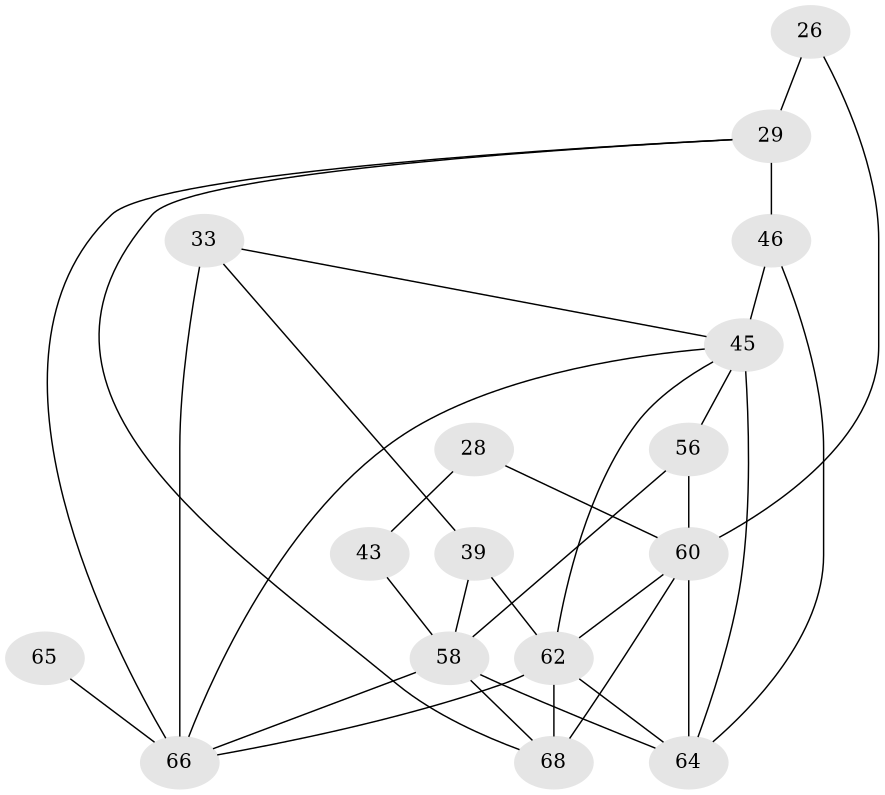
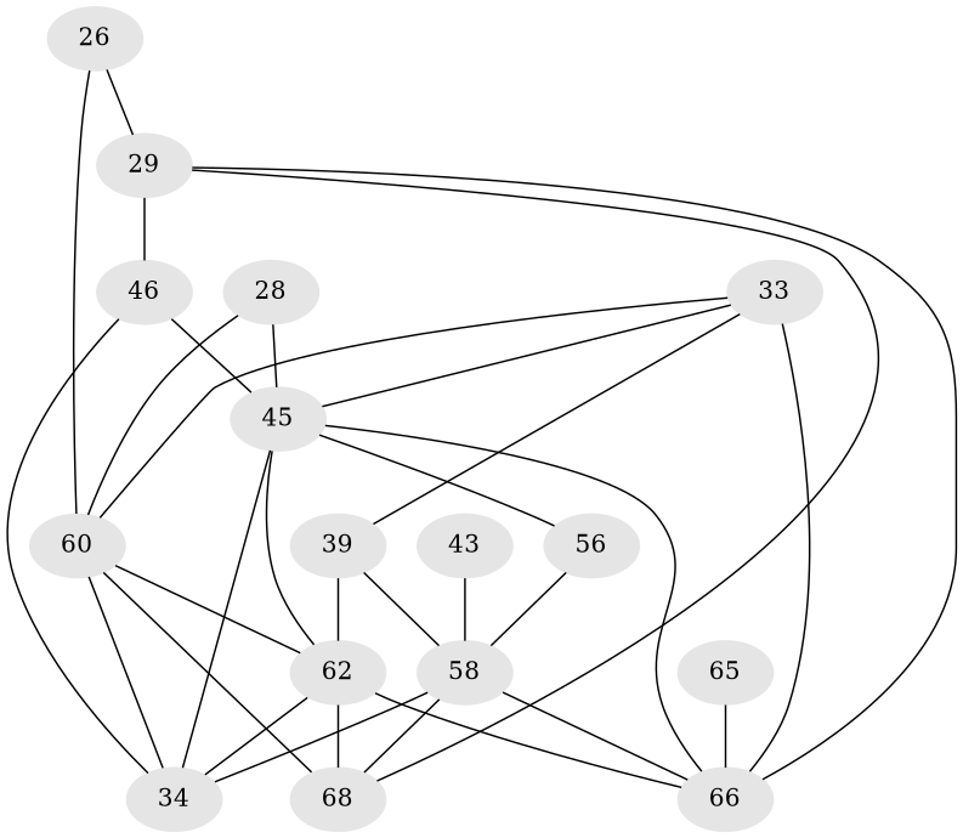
  graph {
    node [color=gray90 style=filled]
    29 [super="+10"]
    46
    66 [super="+31+57+7+50"]
    68 [super="+32"]
    26
    60 [super="+44+48"]
    62 [super="+41+61+53"]
-   64 [super="+1+34+2+15+12+51"]
+   64 [super="+1+34+2+15+12+51" label=34]
    n9 [label=45 super="+38+21+49"]
    56 [super="+8+13+52"]
    28
    33 [super="+3+27"]
    39 [super="+30"]
    58 [super="+40+54+45+42"]
    43 [super="+24"]
    65 [super="+17"]
    29 -- 46 [weight=2]
    29 -- 66
    29 -- 68
    46 -- 64
    46 -- n9
    26 -- 29 [weight=2]
    26 -- 60 [weight=2]
    60 -- 68 [weight=3]
    60 -- 62
    60 -- 64 [weight=3]
    62 -- 66 [weight=4]
    62 -- 68 [weight=3]
    62 -- 64 [weight=2]
    n9 -- 66
    n9 -- 62
    n9 -- 64 [weight=6]
    n9 -- 56 [weight=3]
    56 -- 58 [weight=2]
    28 -- 60 [weight=2]
-   28 -- 43
+   28 -- n9
    33 -- 66 [weight=4]
-   56 -- 60
+   33 -- 60
    33 -- n9
    33 -- 39 [weight=2]
    39 -- 62
    39 -- 58 [weight=2]
    58 -- 66 [weight=4]
    58 -- 68
    58 -- 64 [weight=4]
    43 -- 58 [weight=3]
    65 -- 66 [weight=6]
  }
